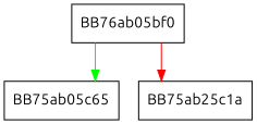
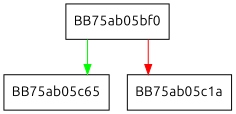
  digraph {
    fontname=Ubuntu
    splines=ortho
    node [fontname=Ubuntu shape=box]
    edge [fontname=Ubuntu]
-   BB75ab05bf0 [label=BB76ab05bf0]
+   BB75ab05bf0
    BB75ab05c65
-   BB75ab05c1a [label=BB75ab25c1a]
+   BB75ab05c1a
    BB75ab05bf0 -> BB75ab05c65 [color=green]
    BB75ab05bf0 -> BB75ab05c1a [color=red]
  }
